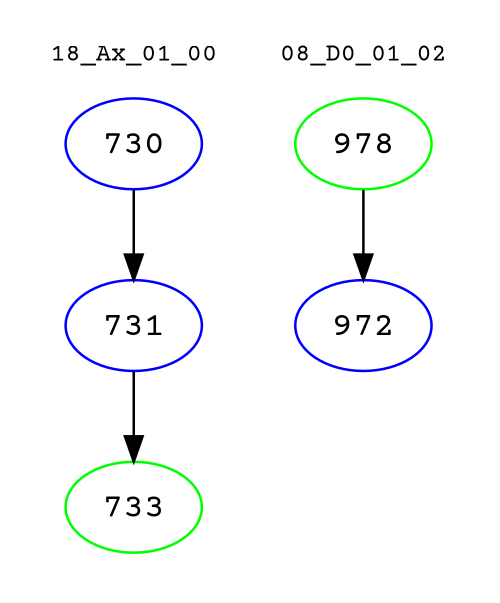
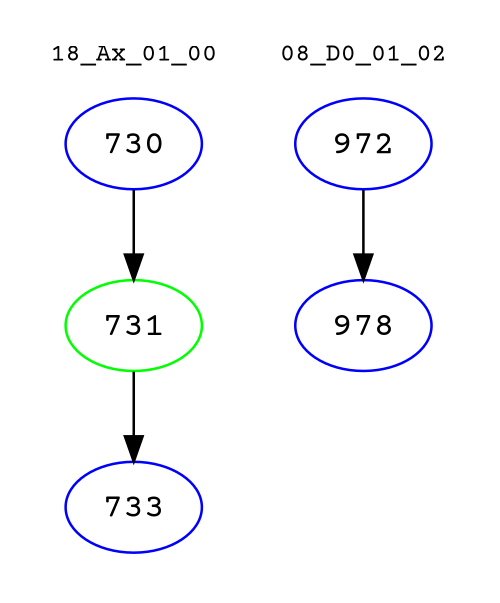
  digraph {
    fontname="Courier Prime"
    node [color=blue fontname="Courier Prime"]
    edge [color=black fontname="Courier Prime"]
-   n1 [label=731]
+   n1 [color=green label=731]
    n2 [label=730]
-   n3 [color=green label=733]
+   n3 [label=733]
    n4 [label=972]
-   n5 [color=green label=978]
+   n5 [label=978]
    subgraph cluster_1 {
      color=white
      fontsize=10
      label="18_Ax_01_00"
      n1
      n2
      n3
    }
    subgraph cluster_2 {
      color=white
      fontsize=10
      label="08_D0_01_02"
      n4
      n5
    }
    n1 -> n3
    n2 -> n1
-   n5 -> n4
+   n4 -> n5
  }
